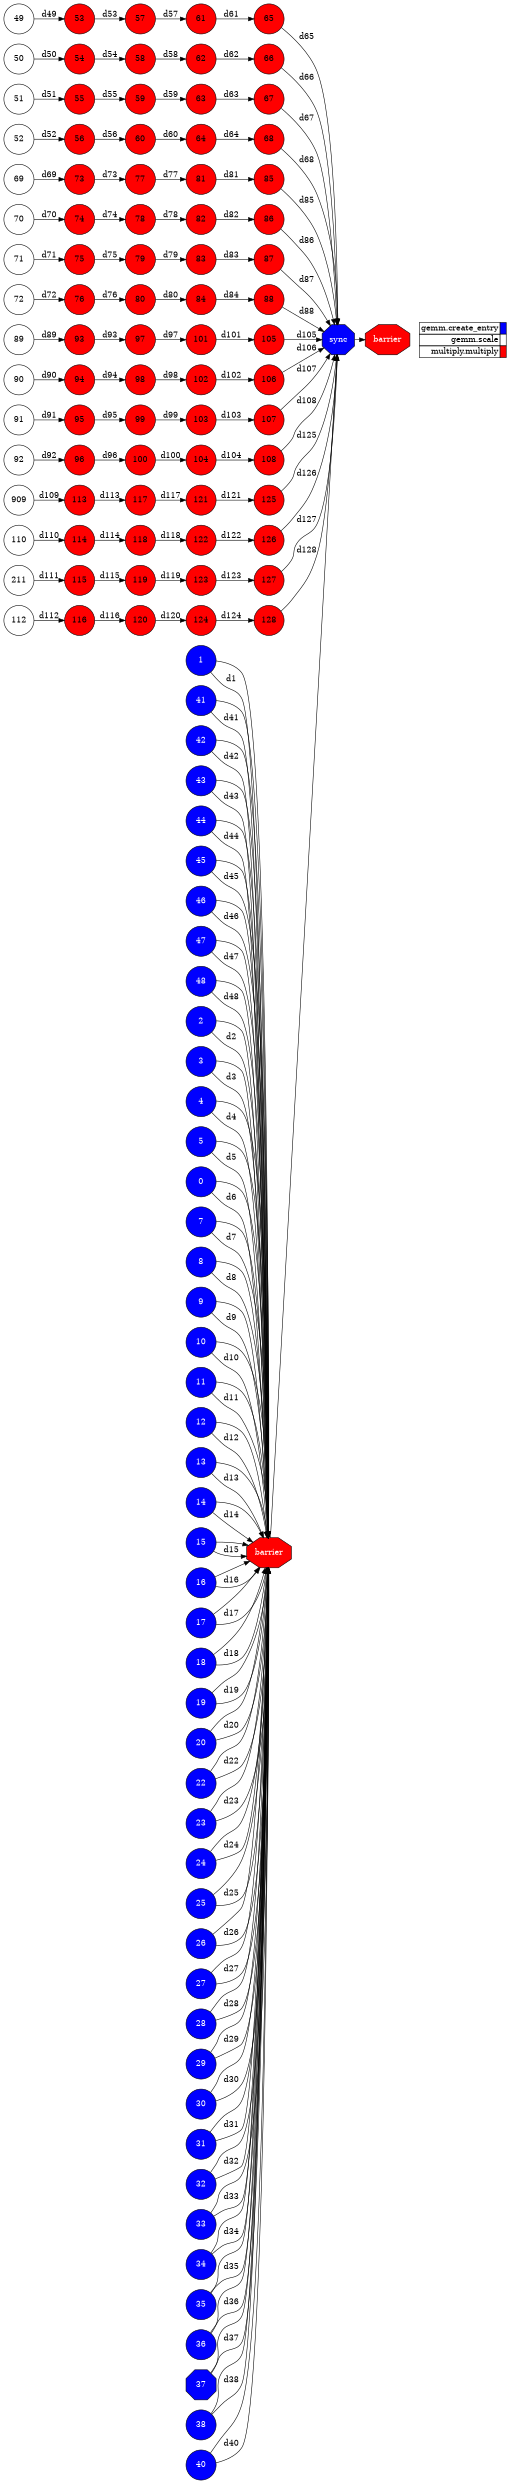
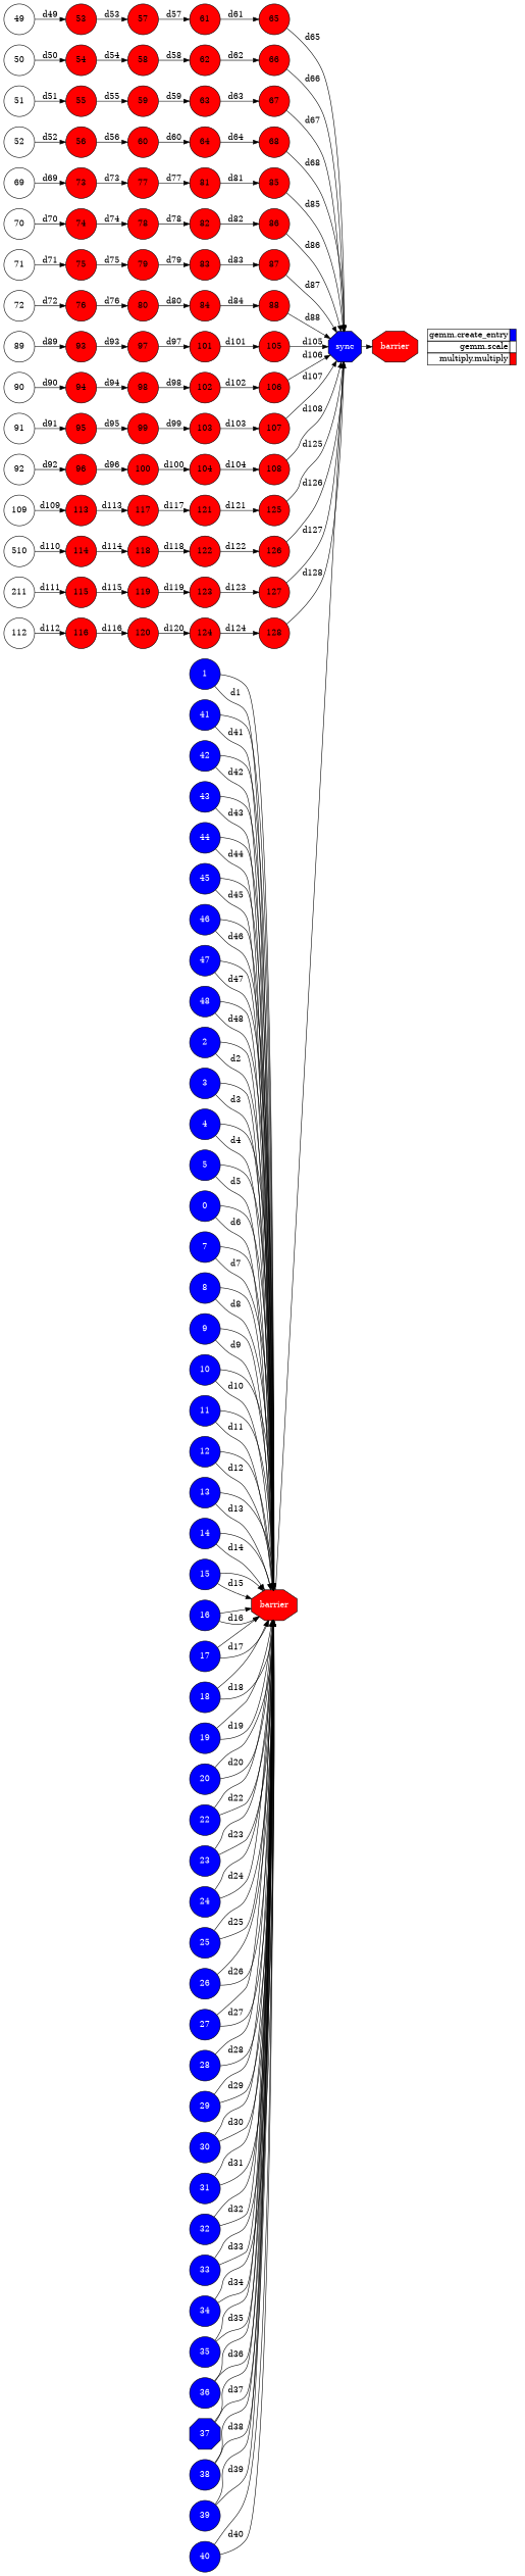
  digraph {
    labeljust=l
    rankdir=LR
    node [fillcolor="#ff0000" fontcolor="#000000" shape=circle style=filled]
    1 [fillcolor="#0000ff" fontcolor="#ffffff" height=0.75]
    n2 [fontcolor="#FFFFFF" height=0.75 label=barrier shape=octagon]
    2 [fillcolor="#0000ff" fontcolor="#ffffff" height=0.75]
    3 [fillcolor="#0000ff" fontcolor="#ffffff" height=0.75]
    4 [fillcolor="#0000ff" fontcolor="#ffffff" height=0.75]
    5 [fillcolor="#0000ff" fontcolor="#ffffff" height=0.75]
    n7 [fillcolor="#0000ff" fontcolor="#ffffff" height=0.75 label=0]
    7 [fillcolor="#0000ff" fontcolor="#ffffff" height=0.75]
    8 [fillcolor="#0000ff" fontcolor="#ffffff" height=0.75]
    9 [fillcolor="#0000ff" fontcolor="#ffffff" height=0.75]
    10 [fillcolor="#0000ff" fontcolor="#ffffff" height=0.75]
    11 [fillcolor="#0000ff" fontcolor="#ffffff" height=0.75]
    12 [fillcolor="#0000ff" fontcolor="#ffffff" height=0.75]
    13 [fillcolor="#0000ff" fontcolor="#ffffff" height=0.75]
    14 [fillcolor="#0000ff" fontcolor="#ffffff" height=0.75]
    15 [fillcolor="#0000ff" fontcolor="#ffffff" height=0.75]
    16 [fillcolor="#0000ff" fontcolor="#ffffff" height=0.75]
    17 [fillcolor="#0000ff" fontcolor="#ffffff" height=0.75]
    18 [fillcolor="#0000ff" fontcolor="#ffffff" height=0.75]
    19 [fillcolor="#0000ff" fontcolor="#ffffff" height=0.75]
    20 [fillcolor="#0000ff" fontcolor="#ffffff" height=0.75]
    22 [fillcolor="#0000ff" fontcolor="#ffffff" height=0.75]
    23 [fillcolor="#0000ff" fontcolor="#ffffff" height=0.75]
    24 [fillcolor="#0000ff" fontcolor="#ffffff" height=0.75]
    25 [fillcolor="#0000ff" fontcolor="#ffffff" height=0.75]
    26 [fillcolor="#0000ff" fontcolor="#ffffff" height=0.75]
    27 [fillcolor="#0000ff" fontcolor="#ffffff" height=0.75]
    28 [fillcolor="#0000ff" fontcolor="#ffffff" height=0.75]
    29 [fillcolor="#0000ff" fontcolor="#ffffff" height=0.75]
    30 [fillcolor="#0000ff" fontcolor="#ffffff" height=0.75]
    31 [fillcolor="#0000ff" fontcolor="#ffffff" height=0.75]
    32 [fillcolor="#0000ff" fontcolor="#ffffff" height=0.75]
    33 [fillcolor="#0000ff" fontcolor="#ffffff" height=0.75]
    34 [fillcolor="#0000ff" fontcolor="#ffffff" height=0.75]
    35 [fillcolor="#0000ff" fontcolor="#ffffff" height=0.75]
    36 [fillcolor="#0000ff" fontcolor="#ffffff" height=0.75]
    37 [fillcolor="#0000ff" fontcolor="#ffffff" height=0.75 shape=octagon]
    38 [fillcolor="#0000ff" fontcolor="#ffffff" height=0.75]
+   39 [fillcolor="#0000ff" fontcolor="#ffffff" height=0.75]
    40 [fillcolor="#0000ff" fontcolor="#ffffff" height=0.75]
    41 [fillcolor="#0000ff" fontcolor="#ffffff" height=0.75]
    42 [fillcolor="#0000ff" fontcolor="#ffffff" height=0.75]
    43 [fillcolor="#0000ff" fontcolor="#ffffff" height=0.75]
    44 [fillcolor="#0000ff" fontcolor="#ffffff" height=0.75]
    45 [fillcolor="#0000ff" fontcolor="#ffffff" height=0.75]
    46 [fillcolor="#0000ff" fontcolor="#ffffff" height=0.75]
    47 [fillcolor="#0000ff" fontcolor="#ffffff" height=0.75]
    48 [fillcolor="#0000ff" fontcolor="#ffffff" height=0.75]
    n49 [fillcolor="#0000ff" fontcolor="#FFFFFF" height=0.75 label=sync shape=octagon]
    49 [fillcolor="#ffffff" height=0.75]
    53 [height=0.75]
    50 [fillcolor="#ffffff" height=0.75]
    54 [height=0.75]
    51 [fillcolor="#ffffff" height=0.75]
    55 [height=0.75]
    52 [fillcolor="#ffffff" height=0.75]
    56 [height=0.75]
    57 [height=0.75]
    58 [height=0.75]
    59 [height=0.75]
    60 [height=0.75]
    61 [height=0.75]
    62 [height=0.75]
    63 [height=0.75]
    64 [height=0.75]
    65 [height=0.75]
    66 [height=0.75]
    67 [height=0.75]
    68 [height=0.75]
    69 [fillcolor="#ffffff" height=0.75]
    73 [height=0.75]
    70 [fillcolor="#ffffff" height=0.75]
    74 [height=0.75]
    71 [fillcolor="#ffffff" height=0.75]
    75 [height=0.75]
    72 [fillcolor="#ffffff" height=0.75]
    76 [height=0.75]
    77 [height=0.75]
    78 [height=0.75]
    79 [height=0.75]
    80 [height=0.75]
    81 [height=0.75]
    82 [height=0.75]
    83 [height=0.75]
    84 [height=0.75]
    85 [height=0.75]
    86 [height=0.75]
    87 [height=0.75]
    88 [height=0.75]
    89 [fillcolor="#ffffff" height=0.75]
    93 [height=0.75]
    90 [fillcolor="#ffffff" height=0.75]
    94 [height=0.75]
    91 [fillcolor="#ffffff" height=0.75]
    95 [height=0.75]
    92 [fillcolor="#ffffff" height=0.75]
    96 [height=0.75]
    97 [height=0.75]
    98 [height=0.75]
    99 [height=0.75]
    100 [height=0.75]
    101 [height=0.75]
    102 [height=0.75]
    103 [height=0.75]
    104 [height=0.75]
    105 [height=0.75]
    106 [height=0.75]
    107 [height=0.75]
    108 [height=0.75]
-   109 [fillcolor="#ffffff" height=0.75 label=909]
+   109 [fillcolor="#ffffff" height=0.75]
    113 [height=0.75]
-   110 [fillcolor="#ffffff" height=0.75]
+   110 [fillcolor="#ffffff" height=0.75 label=510]
    114 [height=0.75]
    n114 [fillcolor="#ffffff" height=0.75 label=211]
    115 [height=0.75]
    112 [fillcolor="#ffffff" height=0.75]
    116 [height=0.75]
    117 [height=0.75]
    118 [height=0.75]
    119 [height=0.75]
    120 [height=0.75]
    121 [height=0.75]
    122 [height=0.75]
    123 [height=0.75]
    124 [height=0.75]
    125 [height=0.75]
    126 [height=0.75]
    127 [height=0.75]
    128 [height=0.75]
    n130 [fontcolor="#FFFFFF" height=0.75 label=barrier shape=octagon]
    n131 [height=0.75 label=<       <table border="0" cellpadding="2" cellspacing="0" cellborder="1"> <tr> <td align="right">gemm.create_entry</td> <td bgcolor="#0000ff">&nbsp;</td> </tr> <tr> <td align="right">gemm.scale</td> <td bgcolor="#ffffff">&nbsp;</td> </tr> <tr> <td align="right">multiply.multiply</td> <td bgcolor="#ff0000">&nbsp;</td> </tr>       </table>     > shape=plaintext fillcolor="" fontcolor="" style=""]
    subgraph sub_1 {
      ranksep=0.20
      1
      n2
      2
      3
      4
      5
      n7
      7
      8
      9
      10
      11
      12
      13
      14
      15
      16
      17
      18
      19
      20
      22
      23
      24
      25
      26
      27
      28
      29
      30
      31
      32
      33
      34
      35
      36
      37
      38
+     39
      40
      41
      42
      43
      44
      45
      46
      47
      48
      n49
      49
      53
      50
      54
      51
      55
      52
      56
      57
      58
      59
      60
      61
      62
      63
      64
      65
      66
      67
      68
      69
      73
      70
      74
      71
      75
      72
      76
      77
      78
      79
      80
      81
      82
      83
      84
      85
      86
      87
      88
      89
      93
      90
      94
      91
      95
      92
      96
      97
      98
      99
      100
      101
      102
      103
      104
      105
      106
      107
      108
      109
      113
      110
      114
      n114
      115
      112
      116
      117
      118
      119
      120
      121
      122
      123
      124
      125
      126
      127
      128
      n130
    }
    subgraph sub_2 {
      label=Legend
      rank=sink
      ranksep=0.20
      n131
    }
    1 -> n2
    1 -> n2 [label=d1]
    n2 -> n49
    2 -> n2
    2 -> n2 [label=d2]
    3 -> n2
    3 -> n2 [label=d3]
    4 -> n2
    4 -> n2 [label=d4]
    5 -> n2
    5 -> n2 [label=d5]
    n7 -> n2
    n7 -> n2 [label=d6]
    7 -> n2
    7 -> n2 [label=d7]
    8 -> n2
    8 -> n2 [label=d8]
    9 -> n2
    9 -> n2 [label=d9]
    10 -> n2
    10 -> n2 [label=d10]
    11 -> n2
    11 -> n2 [label=d11]
    12 -> n2
    12 -> n2 [label=d12]
    13 -> n2
    13 -> n2 [label=d13]
    14 -> n2
    14 -> n2 [label=d14]
    15 -> n2
    15 -> n2 [label=d15]
    16 -> n2
    16 -> n2 [label=d16]
    17 -> n2
    17 -> n2 [label=d17]
    18 -> n2
    18 -> n2 [label=d18]
    19 -> n2
    19 -> n2 [label=d19]
    20 -> n2
    20 -> n2 [label=d20]
    22 -> n2
    22 -> n2 [label=d22]
    23 -> n2
    23 -> n2 [label=d23]
    24 -> n2
    24 -> n2 [label=d24]
    25 -> n2
    25 -> n2 [label=d25]
    26 -> n2
    26 -> n2 [label=d26]
    27 -> n2
    27 -> n2 [label=d27]
    28 -> n2
    28 -> n2 [label=d28]
    29 -> n2
    29 -> n2 [label=d29]
    30 -> n2
    30 -> n2 [label=d30]
    31 -> n2
    31 -> n2 [label=d31]
    32 -> n2
    32 -> n2 [label=d32]
    33 -> n2
    33 -> n2 [label=d33]
    34 -> n2
    34 -> n2 [label=d34]
    35 -> n2
    35 -> n2 [label=d35]
    36 -> n2
    36 -> n2 [label=d36]
    37 -> n2
    37 -> n2 [label=d37]
    38 -> n2
    38 -> n2 [label=d38]
+   39 -> n2
+   39 -> n2 [label=d39]
    40 -> n2
    40 -> n2 [label=d40]
    41 -> n2
    41 -> n2 [label=d41]
    42 -> n2
    42 -> n2 [label=d42]
    43 -> n2
    43 -> n2 [label=d43]
    44 -> n2
    44 -> n2 [label=d44]
    45 -> n2
    45 -> n2 [label=d45]
    46 -> n2
    46 -> n2 [label=d46]
    47 -> n2
    47 -> n2 [label=d47]
    48 -> n2
    48 -> n2 [label=d48]
    n49 -> n130
    49 -> 53 [label=d49]
    53 -> 57 [label=d53]
    50 -> 54 [label=d50]
    54 -> 58 [label=d54]
    51 -> 55 [label=d51]
    55 -> 59 [label=d55]
    52 -> 56 [label=d52]
    56 -> 60 [label=d56]
    57 -> 61 [label=d57]
    58 -> 62 [label=d58]
    59 -> 63 [label=d59]
    60 -> 64 [label=d60]
    61 -> 65 [label=d61]
    62 -> 66 [label=d62]
    63 -> 67 [label=d63]
    64 -> 68 [label=d64]
    65 -> n49 [label=d65]
    66 -> n49 [label=d66]
    67 -> n49 [label=d67]
    68 -> n49 [label=d68]
    69 -> 73 [label=d69]
    73 -> 77 [label=d73]
    70 -> 74 [label=d70]
    74 -> 78 [label=d74]
    71 -> 75 [label=d71]
    75 -> 79 [label=d75]
    72 -> 76 [label=d72]
    76 -> 80 [label=d76]
    77 -> 81 [label=d77]
    78 -> 82 [label=d78]
    79 -> 83 [label=d79]
    80 -> 84 [label=d80]
    81 -> 85 [label=d81]
    82 -> 86 [label=d82]
    83 -> 87 [label=d83]
    84 -> 88 [label=d84]
    85 -> n49 [label=d85]
    86 -> n49 [label=d86]
    87 -> n49 [label=d87]
    88 -> n49 [label=d88]
    89 -> 93 [label=d89]
    93 -> 97 [label=d93]
    90 -> 94 [label=d90]
    94 -> 98 [label=d94]
    91 -> 95 [label=d91]
    95 -> 99 [label=d95]
    92 -> 96 [label=d92]
    96 -> 100 [label=d96]
    97 -> 101 [label=d97]
    98 -> 102 [label=d98]
    99 -> 103 [label=d99]
    100 -> 104 [label=d100]
    101 -> 105 [label=d101]
    102 -> 106 [label=d102]
    103 -> 107 [label=d103]
    104 -> 108 [label=d104]
    105 -> n49 [label=d105]
    106 -> n49 [label=d106]
    107 -> n49 [label=d107]
    108 -> n49 [label=d108]
    109 -> 113 [label=d109]
    113 -> 117 [label=d113]
    110 -> 114 [label=d110]
    114 -> 118 [label=d114]
    n114 -> 115 [label=d111]
    115 -> 119 [label=d115]
    112 -> 116 [label=d112]
    116 -> 120 [label=d116]
    117 -> 121 [label=d117]
    118 -> 122 [label=d118]
    119 -> 123 [label=d119]
    120 -> 124 [label=d120]
    121 -> 125 [label=d121]
    122 -> 126 [label=d122]
    123 -> 127 [label=d123]
    124 -> 128 [label=d124]
    125 -> n49 [label=d125]
    126 -> n49 [label=d126]
    127 -> n49 [label=d127]
    128 -> n49 [label=d128]
  }
